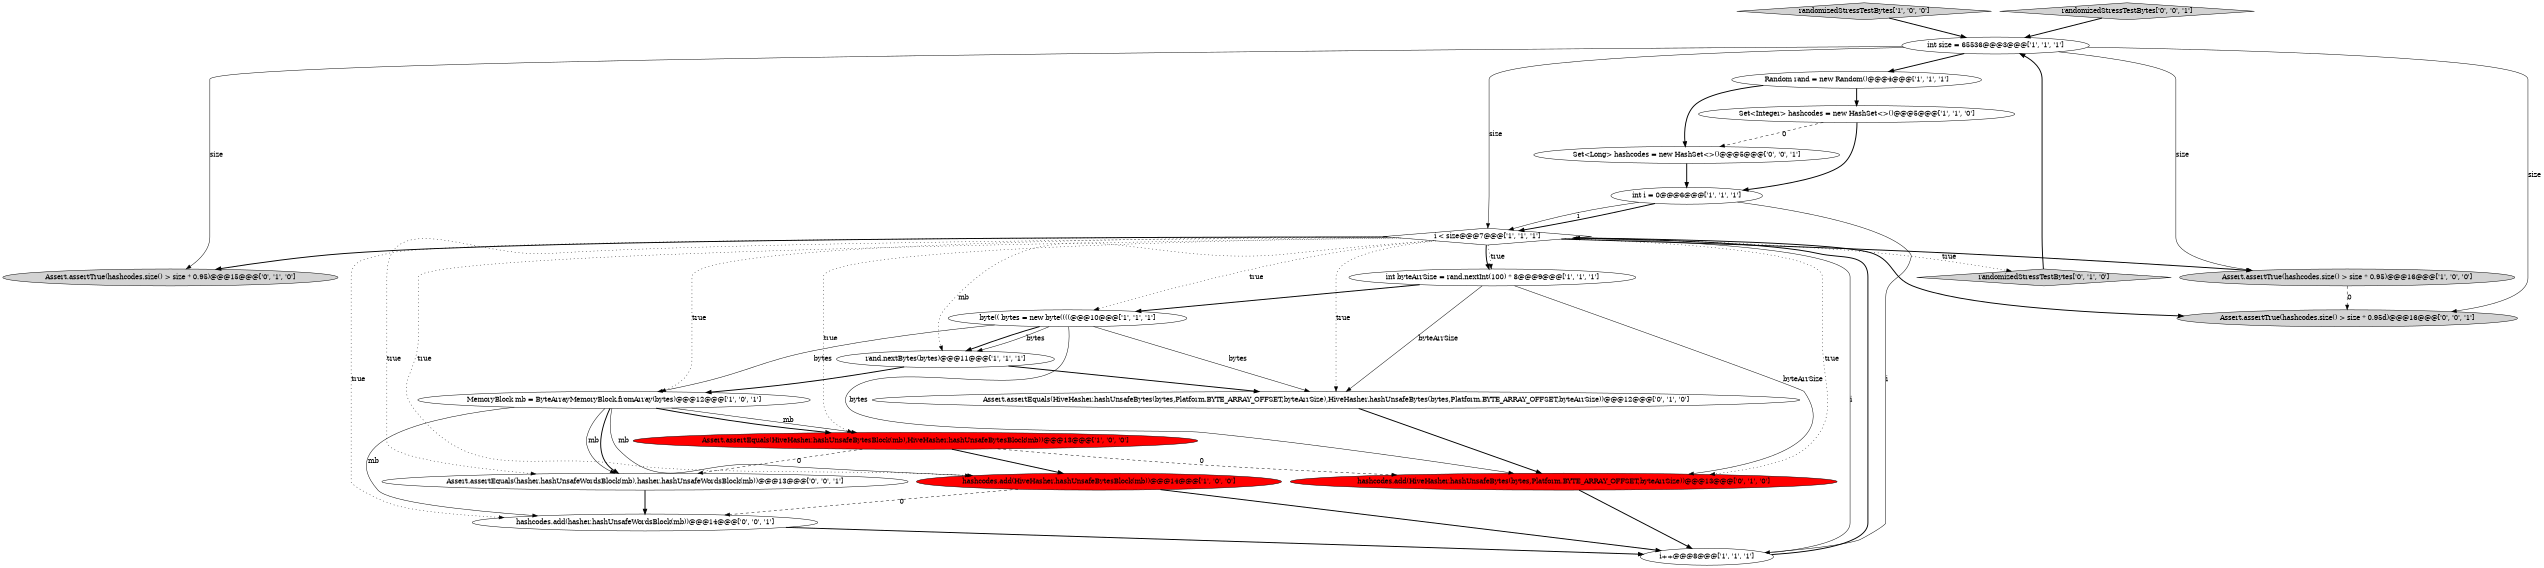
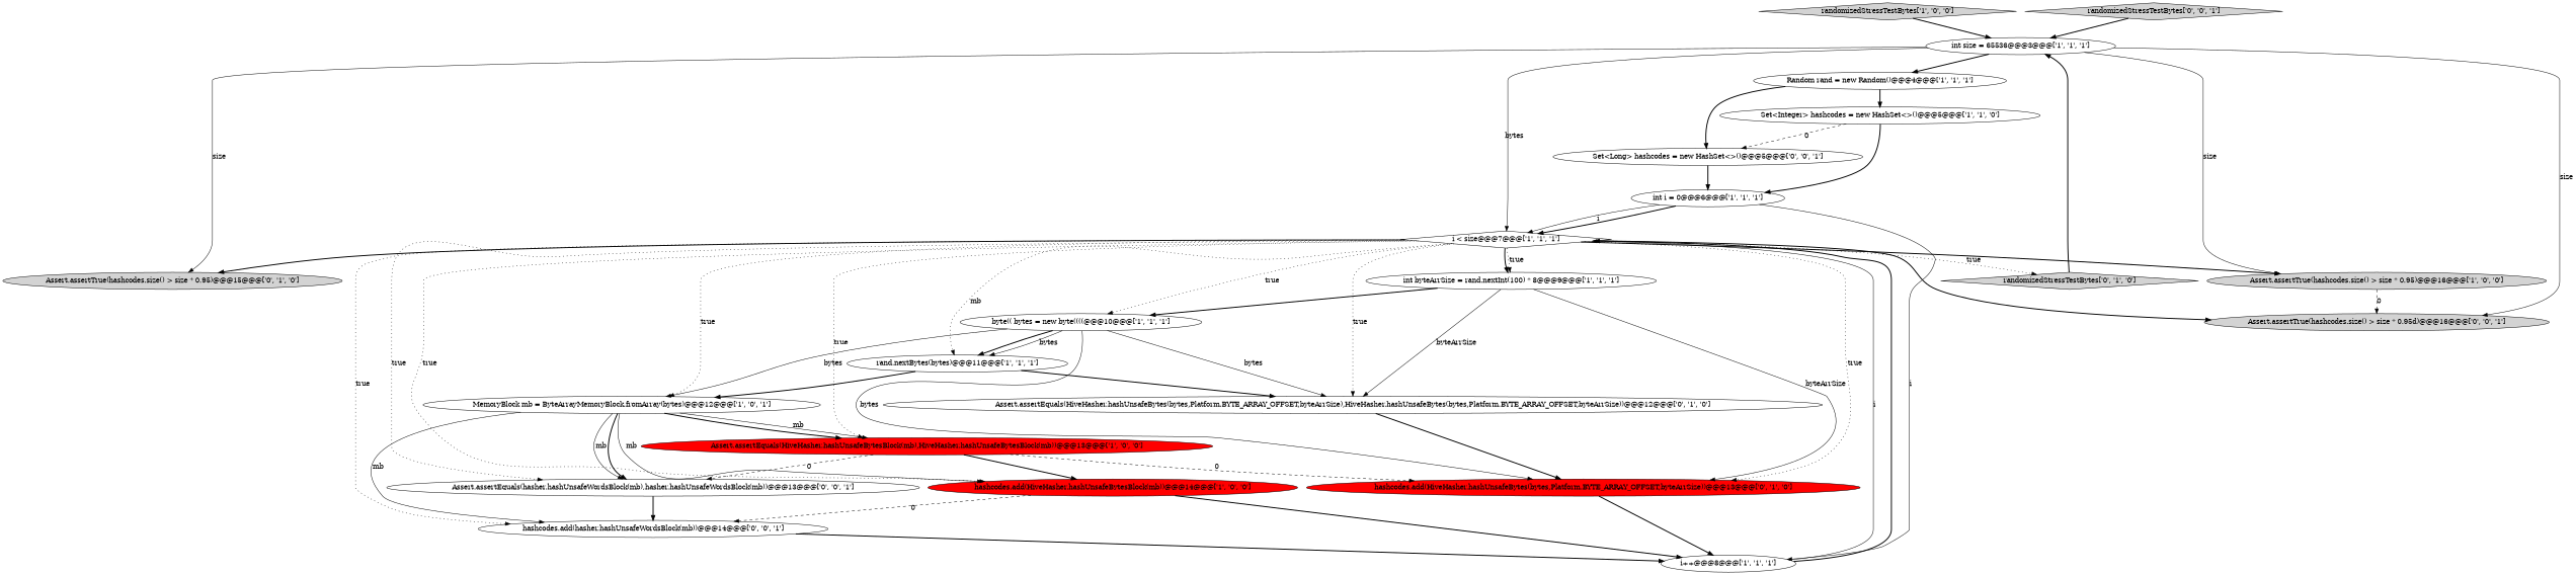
  digraph {
    node [fillcolor=white shape=ellipse style=filled]
    edge [style=bold]
    n1 [label="int size = 65536@@@3@@@['1', '1', '1']"]
    n2 [fillcolor=lightgray label="Assert.assertTrue(hashcodes.size() > size * 0.95)@@@15@@@['0', '1', '0']"]
    n3 [fillcolor=lightgray label="Assert.assertTrue(hashcodes.size() > size * 0.95)@@@16@@@['1', '0', '0']"]
    n4 [label="i < size@@@7@@@['1', '1', '1']" shape=diamond]
    n5 [fillcolor=lightgray label="Assert.assertTrue(hashcodes.size() > size * 0.95d)@@@16@@@['0', '0', '1']"]
    n6 [label="Random rand = new Random()@@@4@@@['1', '1', '1']"]
    n7 [label="Assert.assertEquals(hasher.hashUnsafeWordsBlock(mb),hasher.hashUnsafeWordsBlock(mb))@@@13@@@['0', '0', '1']"]
    n8 [label="hashcodes.add(hasher.hashUnsafeWordsBlock(mb))@@@14@@@['0', '0', '1']"]
    n9 [fillcolor=red label="hashcodes.add(HiveHasher.hashUnsafeBytes(bytes,Platform.BYTE_ARRAY_OFFSET,byteArrSize))@@@13@@@['0', '1', '0']"]
    n10 [label="rand.nextBytes(bytes)@@@11@@@['1', '1', '1']"]
    n11 [label="MemoryBlock mb = ByteArrayMemoryBlock.fromArray(bytes)@@@12@@@['1', '0', '1']"]
    n12 [label="Assert.assertEquals(HiveHasher.hashUnsafeBytes(bytes,Platform.BYTE_ARRAY_OFFSET,byteArrSize),HiveHasher.hashUnsafeBytes(bytes,Platform.BYTE_ARRAY_OFFSET,byteArrSize))@@@12@@@['0', '1', '0']"]
    n13 [label="byte(( bytes = new byte((((@@@10@@@['1', '1', '1']"]
    n14 [fillcolor=lightgray label="randomizedStressTestBytes['0', '1', '0']" shape=diamond]
    n15 [fillcolor=red label="Assert.assertEquals(HiveHasher.hashUnsafeBytesBlock(mb),HiveHasher.hashUnsafeBytesBlock(mb))@@@13@@@['1', '0', '0']"]
    n16 [fillcolor=red label="hashcodes.add(HiveHasher.hashUnsafeBytesBlock(mb))@@@14@@@['1', '0', '0']"]
    n17 [label="int byteArrSize = rand.nextInt(100) * 8@@@9@@@['1', '1', '1']"]
    n18 [label="Set<Long> hashcodes = new HashSet<>()@@@5@@@['0', '0', '1']"]
    n19 [label="Set<Integer> hashcodes = new HashSet<>()@@@5@@@['1', '1', '0']"]
    n20 [label="i++@@@8@@@['1', '1', '1']"]
    n21 [label="int i = 0@@@6@@@['1', '1', '1']"]
    n22 [fillcolor=lightgray label="randomizedStressTestBytes['1', '0', '0']" shape=diamond]
    n23 [fillcolor=lightgray label="randomizedStressTestBytes['0', '0', '1']" shape=diamond]
    n1 -> n2 [label=size style=solid]
    n1 -> n3 [label=size style=solid]
-   n1 -> n4 [label=size style=solid]
+   n1 -> n4 [label=bytes style=solid]
    n1 -> n5 [label=size style=solid]
    n1 -> n6
    n3 -> n5 [label=0 style=dashed]
    n4 -> n2
    n4 -> n3
    n4 -> n5
    n4 -> n7 [label=true style=dotted]
    n4 -> n8 [label=true style=dotted]
    n4 -> n9 [label=true style=dotted]
    n4 -> n10 [label=mb style=dotted]
    n4 -> n11 [label=true style=dotted]
    n4 -> n12 [label=true style=dotted]
    n4 -> n13 [label=true style=dotted]
    n4 -> n14 [label=true style=dotted]
    n4 -> n15 [label=true style=dotted]
    n4 -> n16 [label=true style=dotted]
    n4 -> n17
    n4 -> n17 [label=true style=dotted]
    n6 -> n18
    n6 -> n19
    n7 -> n8
    n8 -> n20
    n9 -> n20
    n10 -> n11
    n10 -> n12
    n11 -> n7
    n11 -> n7 [label=mb style=solid]
    n11 -> n8 [label=mb style=solid]
    n11 -> n15
    n11 -> n15 [label=mb style=solid]
    n11 -> n16 [label=mb style=solid]
    n12 -> n9
    n13 -> n9 [label=bytes style=solid]
    n13 -> n10
    n13 -> n10 [label=bytes style=solid]
    n13 -> n11 [label=bytes style=solid]
    n13 -> n12 [label=bytes style=solid]
    n14 -> n1
    n15 -> n7 [label=0 style=dashed]
    n15 -> n9 [label=0 style=dashed]
    n15 -> n16
    n16 -> n8 [label=0 style=dashed]
    n16 -> n20
    n17 -> n9 [label=byteArrSize style=solid]
    n17 -> n12 [label=byteArrSize style=solid]
    n17 -> n13
    n18 -> n21
    n19 -> n18 [label=0 style=dashed]
    n19 -> n21
    n20 -> n4 [label=i style=solid]
    n20 -> n4
    n21 -> n4
    n21 -> n4 [label=i style=solid]
    n21 -> n20 [label=i style=solid]
    n22 -> n1
    n23 -> n1
  }
